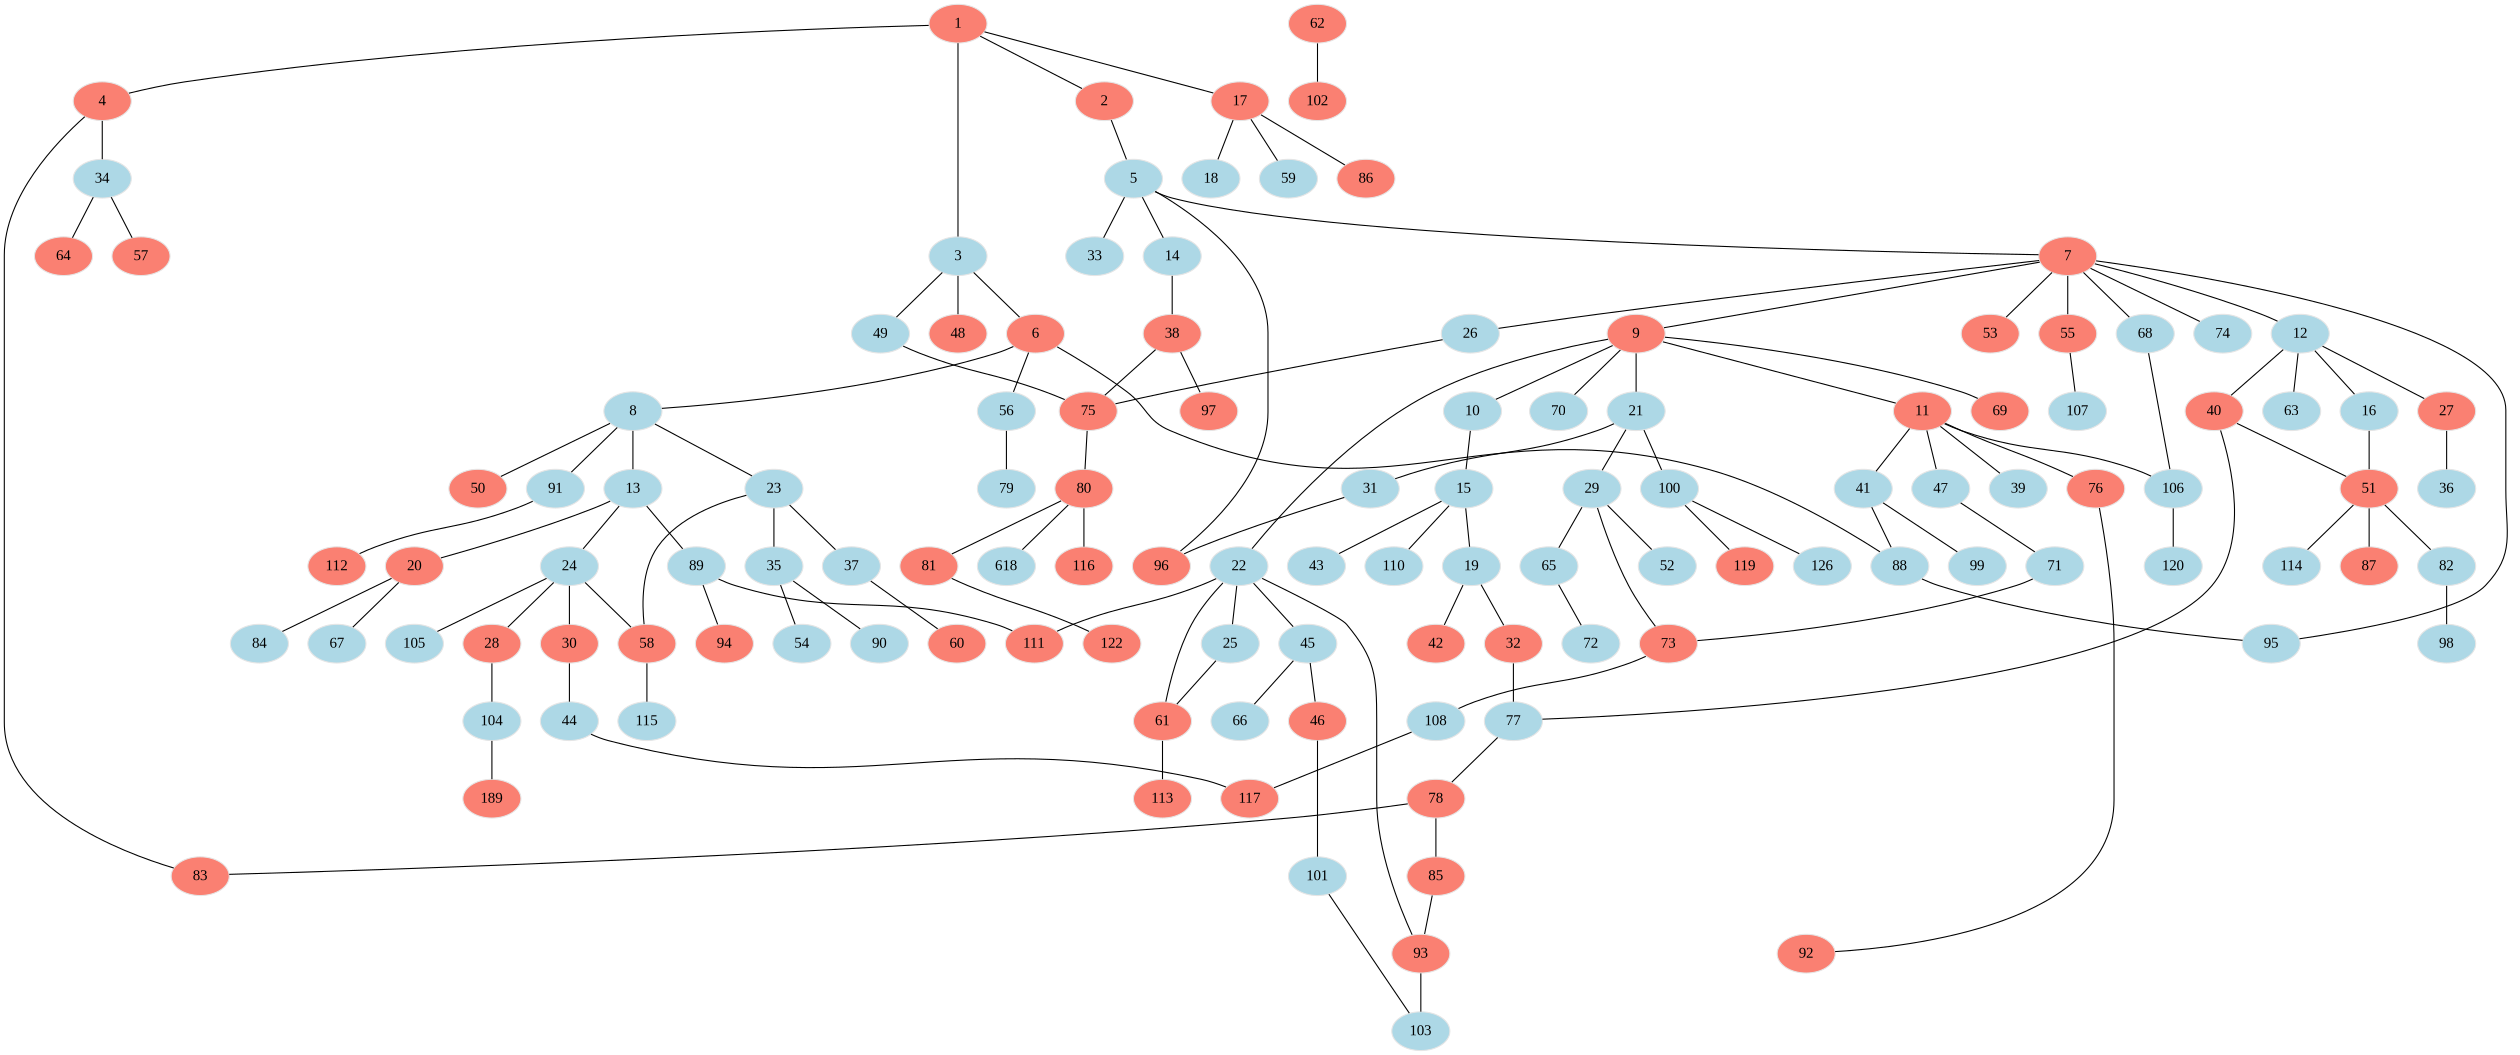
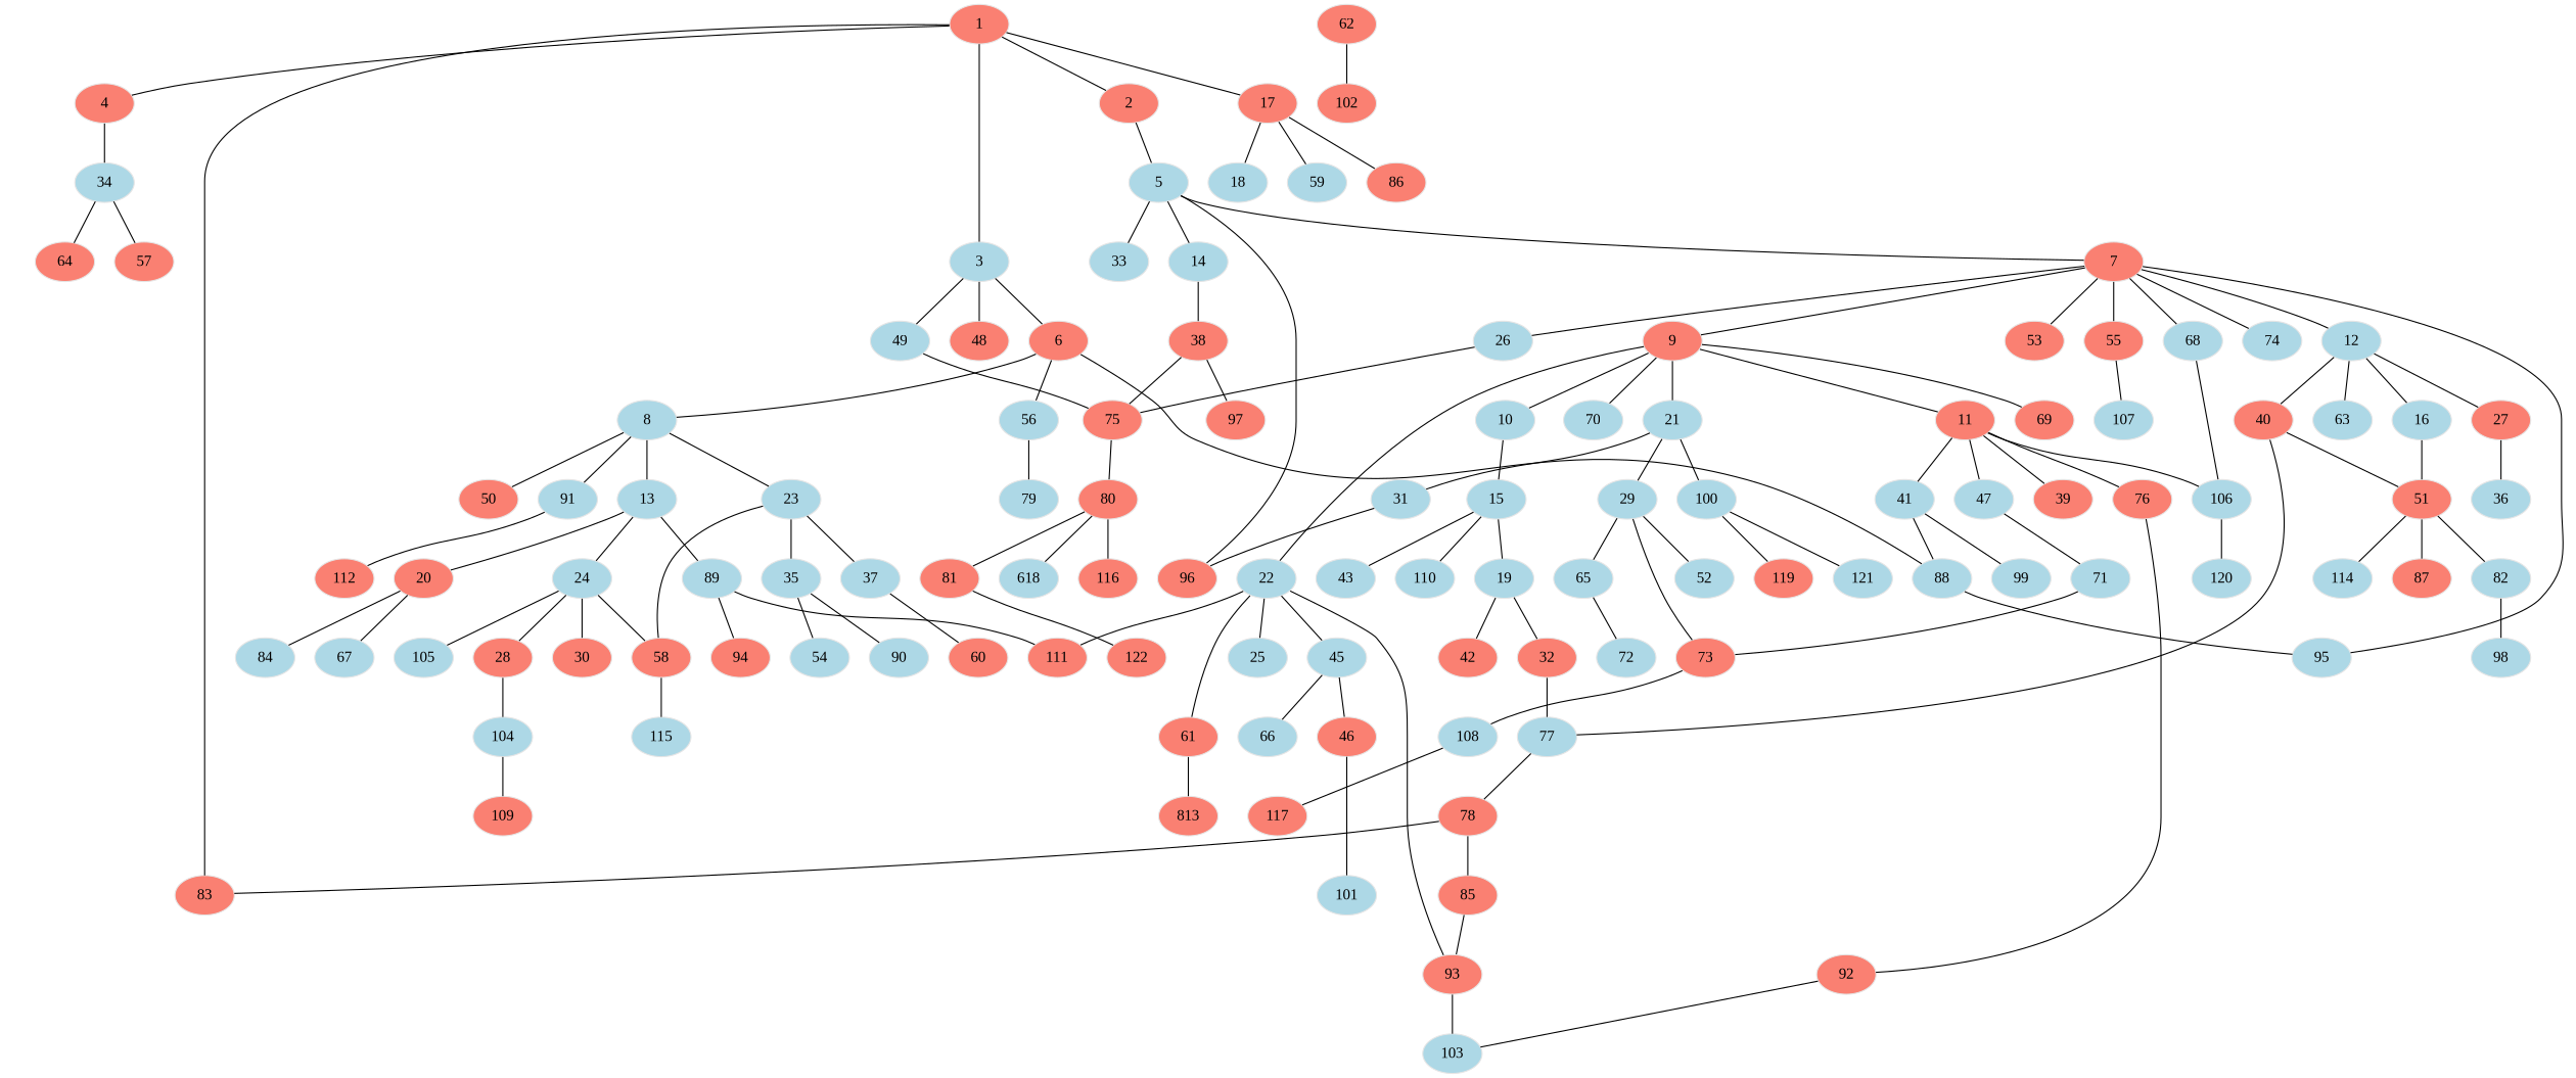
  graph {
    fontname="Liberation Serif"
    node [color=gray90 fillcolor=lightblue fontname="Liberation Serif" style=filled]
    edge [fontname="Liberation Serif"]
    1 [fillcolor=salmon]
    2 [fillcolor=salmon]
    3
    4 [fillcolor=salmon]
    17 [fillcolor=salmon]
    83 [fillcolor=salmon]
    5
    6 [fillcolor=salmon]
    48 [fillcolor=salmon]
    49
    34
    18
    59
    86 [fillcolor=salmon]
    7 [fillcolor=salmon]
    14
    33
    96 [fillcolor=salmon]
    8
    56
    88
    75 [fillcolor=salmon]
    57 [fillcolor=salmon]
    64 [fillcolor=salmon]
    9 [fillcolor=salmon]
    12
    26
    53 [fillcolor=salmon]
    55 [fillcolor=salmon]
    68
    74
    95
    38 [fillcolor=salmon]
    13
    23
    50 [fillcolor=salmon]
    91
    79
    10
    11 [fillcolor=salmon]
    21
    22
    69 [fillcolor=salmon]
    70
    16
    27 [fillcolor=salmon]
    40 [fillcolor=salmon]
    63
    107
    106
    20 [fillcolor=salmon]
    24
    89
    35
    37
    58 [fillcolor=salmon]
    112 [fillcolor=salmon]
    15
-   39
+   39 [fillcolor=salmon]
    41
    47
    76 [fillcolor=salmon]
    29
    31
    100
    25
    45
    61 [fillcolor=salmon]
    93 [fillcolor=salmon]
    111 [fillcolor=salmon]
    19
    43
    110
    99
    71
    92 [fillcolor=salmon]
    120
    51 [fillcolor=salmon]
    36
    77
    67
    84
    28 [fillcolor=salmon]
    30 [fillcolor=salmon]
    105
    94 [fillcolor=salmon]
    97 [fillcolor=salmon]
    32 [fillcolor=salmon]
    42 [fillcolor=salmon]
    82
    87 [fillcolor=salmon]
    114
    52
    65
    73 [fillcolor=salmon]
    119 [fillcolor=salmon]
-   121 [label=126]
+   121
    46 [fillcolor=salmon]
    66
-   113 [fillcolor=salmon]
+   113 [fillcolor=salmon label=813]
    103
    54
    90
    60 [fillcolor=salmon]
    115
    104
-   44
    80 [fillcolor=salmon]
-   109 [fillcolor=salmon label=189]
+   109 [fillcolor=salmon]
    72
    108
    117 [fillcolor=salmon]
    78 [fillcolor=salmon]
    62 [fillcolor=salmon]
    102 [fillcolor=salmon]
    101
    98
    81 [fillcolor=salmon]
    116 [fillcolor=salmon]
    n120 [label=618]
    85 [fillcolor=salmon]
    122 [fillcolor=salmon]
    1 -- 2
    1 -- 3
    1 -- 4
    1 -- 17
-   4 -- 83
+   1 -- 83
    2 -- 5
    3 -- 6
    3 -- 48
    3 -- 49
    4 -- 34
    17 -- 18
    17 -- 59
    17 -- 86
    5 -- 7
    5 -- 14
    5 -- 33
    5 -- 96
    6 -- 8
    6 -- 56
    6 -- 88
    49 -- 75
    34 -- 57
    34 -- 64
    7 -- 9
    7 -- 12
    7 -- 26
    7 -- 53
    7 -- 55
    7 -- 68
    7 -- 74
    7 -- 95
    14 -- 38
    8 -- 13
    8 -- 23
    8 -- 50
    8 -- 91
    56 -- 79
    88 -- 95
    75 -- 80
    9 -- 10
    9 -- 11
    9 -- 21
    9 -- 22
    9 -- 69
    9 -- 70
    12 -- 16
    12 -- 27
    12 -- 40
    12 -- 63
    26 -- 75
    55 -- 107
    68 -- 106
    38 -- 75
    38 -- 97
    13 -- 20
    13 -- 24
    13 -- 89
    23 -- 35
    23 -- 37
    23 -- 58
    91 -- 112
    10 -- 15
    11 -- 106
    11 -- 39
    11 -- 41
    11 -- 47
    11 -- 76
    21 -- 29
    21 -- 31
    21 -- 100
    22 -- 25
    22 -- 45
    22 -- 61
    22 -- 93
    22 -- 111
    16 -- 51
    27 -- 36
    40 -- 51
    40 -- 77
    106 -- 120
    20 -- 67
    20 -- 84
    24 -- 58
    24 -- 28
    24 -- 30
    24 -- 105
    89 -- 111
    89 -- 94
    35 -- 54
    35 -- 90
    37 -- 60
    58 -- 115
    15 -- 19
    15 -- 43
    15 -- 110
    41 -- 88
    41 -- 99
    47 -- 71
    76 -- 92
    29 -- 52
    29 -- 65
    29 -- 73
    31 -- 96
    100 -- 119
    100 -- 121
-   25 -- 61
    45 -- 46
    45 -- 66
    61 -- 113
    93 -- 103
    19 -- 32
    19 -- 42
    71 -- 73
-   101 -- 103
+   92 -- 103
    51 -- 82
    51 -- 87
    51 -- 114
    77 -- 78
    28 -- 104
-   30 -- 44
    32 -- 77
    82 -- 98
    65 -- 72
    73 -- 108
    46 -- 101
    104 -- 109
-   44 -- 117
    80 -- 81
    80 -- 116
    80 -- n120
    108 -- 117
    78 -- 83
    78 -- 85
    62 -- 102
    81 -- 122
    85 -- 93
  }
